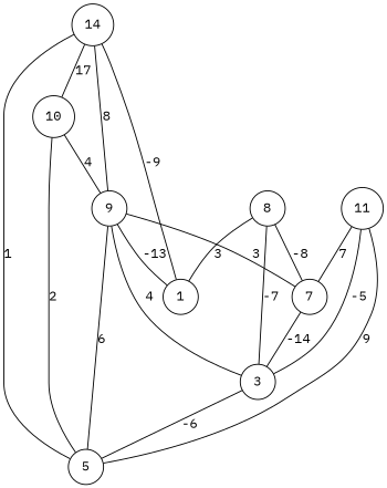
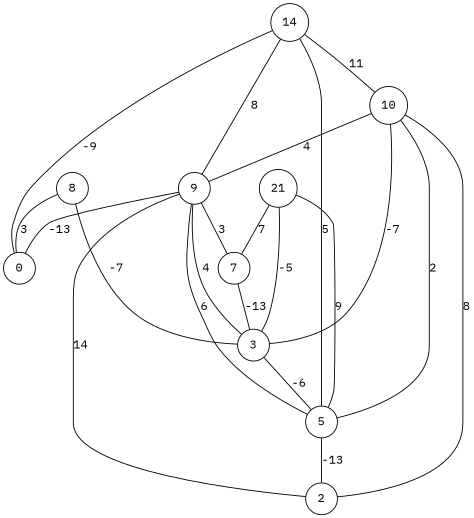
  graph {
    fontname="IBM Plex Mono"
    node [fontname="IBM Plex Mono" shape=circle]
    edge [fontname="IBM Plex Mono"]
    n1 [label=14]
-   1
+   1 [label=0]
    5
    9
    10
+   2
    n7 [label=3]
    7
-   11
+   11 [label=21]
    8
    n1 -- 1 [label=-9]
-   n1 -- 5 [label=1]
+   n1 -- 5 [label=5]
    n1 -- 9 [label=8]
-   n1 -- 10 [label=17]
+   n1 -- 10 [label=11]
+   5 -- 2 [label=-13]
    9 -- 1 [label=-13]
    9 -- 5 [label=6]
+   9 -- 2 [label=14]
    9 -- n7 [label=4]
    9 -- 7 [label=3]
    10 -- 5 [label=2]
    10 -- 9 [label=4]
+   10 -- 2 [label=8]
+   10 -- n7 [label=-7]
    n7 -- 5 [label=-6]
-   7 -- n7 [label=-14]
+   7 -- n7 [label=-13]
    11 -- 5 [label=9]
    11 -- n7 [label=-5]
    11 -- 7 [label=7]
    8 -- 1 [label=3]
    8 -- n7 [label=-7]
-   8 -- 7 [label=-8]
  }
